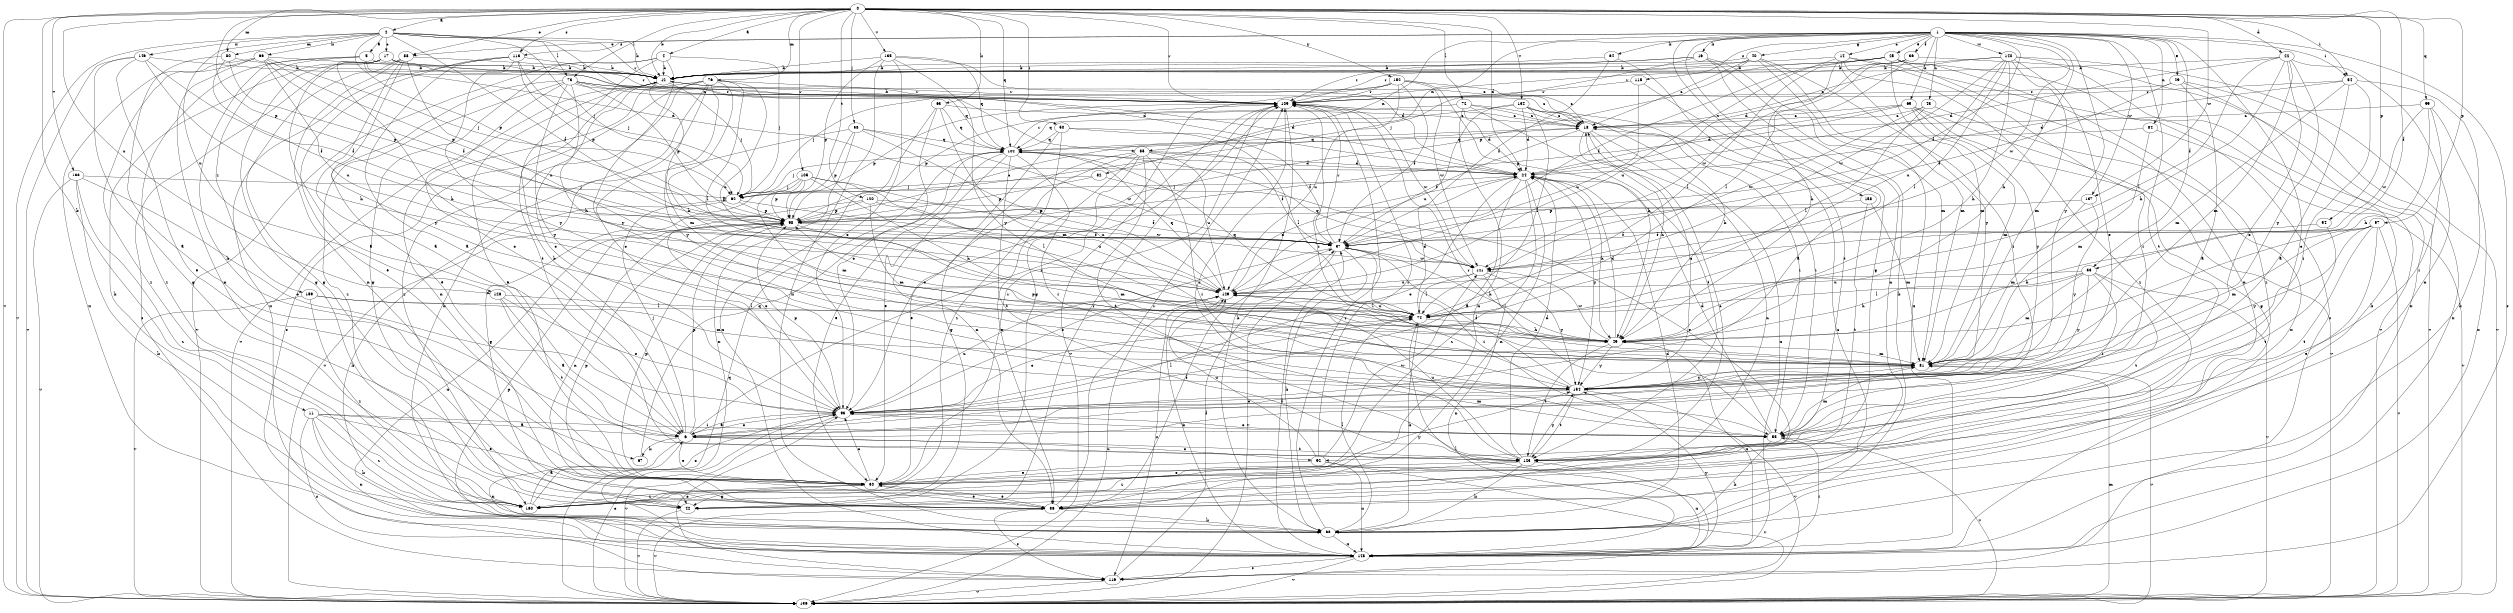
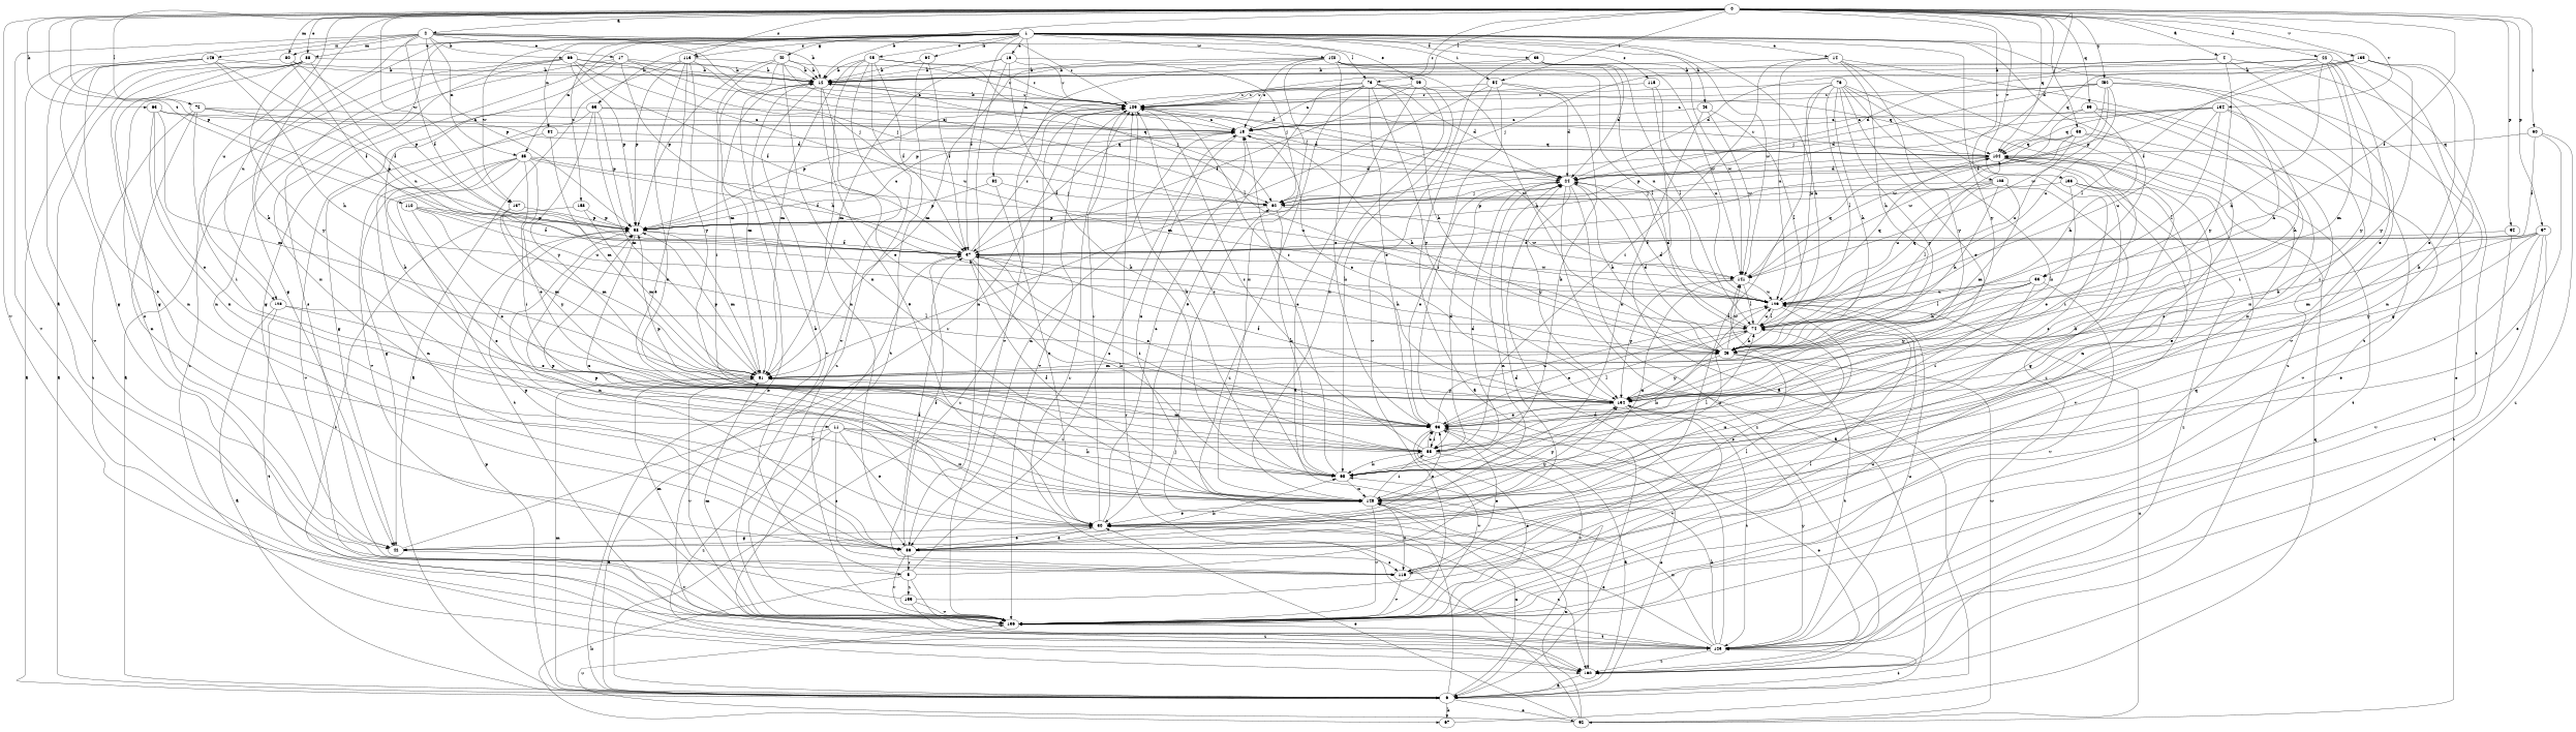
  strict digraph {
    0
    2
    4
    11
    12
    22
    24
    33
    50
    54
    58
    63
    72
    73
    76
    80
    88
    94
    97
    98
    99
    104
    105
    109
    113
-   120
+   120 [label=110]
    128
    133
    134
    135
    136
    137
-   152
+   152 [label=452]
    37
    85
    5
    17
    62
    66
    146
    42
    123
    154
    116
    160
    6
    148
    30
    55
    68
    81
    93
    49
    86
    74
    129
    141
    18
    1
    14
    16
    25
    29
    36
    40
    43
    64
    65
    82
    84
    92
    115
    140
    158
    67
    159
    0 -> 2 [label=a]
    0 -> 4 [label=a]
    0 -> 11 [label=b]
    0 -> 12 [label=b]
    0 -> 22 [label=d]
    0 -> 24 [label=d]
    0 -> 33 [label=f]
    0 -> 50 [label=i]
    0 -> 54 [label=i]
    0 -> 58 [label=j]
    0 -> 63 [label=k]
    0 -> 72 [label=l]
    0 -> 73 [label=l]
-   0 -> 76 [label=m]
    0 -> 80 [label=m]
    0 -> 88 [label=o]
    0 -> 94 [label=p]
    0 -> 97 [label=p]
    0 -> 98 [label=p]
    0 -> 99 [label=q]
    0 -> 104 [label=q]
    0 -> 105 [label=r]
    0 -> 109 [label=r]
    0 -> 113 [label=s]
    0 -> 120 [label=t]
    0 -> 128 [label=u]
    0 -> 133 [label=v]
    0 -> 134 [label=v]
    0 -> 135 [label=v]
    0 -> 136 [label=v]
    0 -> 137 [label=w]
    0 -> 152 [label=y]
    2 -> 12 [label=b]
    2 -> 73 [label=l]
    2 -> 80 [label=m]
    2 -> 98 [label=p]
    2 -> 109 [label=r]
    2 -> 128 [label=u]
    2 -> 136 [label=v]
    2 -> 37 [label=f]
    2 -> 85 [label=n]
    2 -> 5 [label=a]
    2 -> 17 [label=c]
    2 -> 62 [label=j]
    2 -> 66 [label=k]
    2 -> 146 [label=x]
    4 -> 12 [label=b]
    4 -> 136 [label=v]
    4 -> 62 [label=j]
-   4 -> 42 [label=g]
    4 -> 123 [label=t]
    4 -> 154 [label=y]
    11 -> 116 [label=s]
    11 -> 160 [label=z]
    11 -> 6 [label=a]
    11 -> 148 [label=x]
    11 -> 30 [label=e]
    11 -> 55 [label=i]
    11 -> 68 [label=k]
    12 -> 109 [label=r]
    12 -> 136 [label=v]
    12 -> 62 [label=j]
    12 -> 30 [label=e]
    12 -> 81 [label=m]
    12 -> 93 [label=o]
    22 -> 12 [label=b]
    22 -> 24 [label=d]
    22 -> 154 [label=y]
    22 -> 81 [label=m]
    22 -> 93 [label=o]
    22 -> 49 [label=h]
    22 -> 86 [label=n]
    22 -> 74 [label=l]
    24 -> 62 [label=j]
    24 -> 154 [label=y]
    24 -> 160 [label=z]
    24 -> 6 [label=a]
-   24 -> 93 [label=o]
+   93 -> 24 [label=o]
    24 -> 49 [label=h]
    24 -> 86 [label=n]
    33 -> 136 [label=v]
    33 -> 154 [label=y]
    33 -> 55 [label=i]
-   33 -> 81 [label=m]
    33 -> 49 [label=h]
    33 -> 74 [label=l]
    33 -> 129 [label=u]
    50 -> 104 [label=q]
    50 -> 37 [label=f]
    50 -> 160 [label=z]
    50 -> 30 [label=e]
-   50 -> 74 [label=l]
    54 -> 24 [label=d]
    54 -> 109 [label=r]
    54 -> 6 [label=a]
    54 -> 55 [label=i]
    54 -> 68 [label=k]
    54 -> 81 [label=m]
    58 -> 98 [label=p]
    58 -> 104 [label=q]
    58 -> 136 [label=v]
    58 -> 148 [label=x]
    58 -> 129 [label=u]
    58 -> 141 [label=w]
    63 -> 104 [label=q]
    63 -> 148 [label=x]
    63 -> 81 [label=m]
    63 -> 93 [label=o]
    63 -> 18 [label=c]
    72 -> 24 [label=d]
    72 -> 98 [label=p]
    72 -> 123 [label=t]
    72 -> 55 [label=i]
    72 -> 86 [label=n]
    72 -> 18 [label=c]
    73 -> 24 [label=d]
    73 -> 98 [label=p]
    73 -> 104 [label=q]
    73 -> 109 [label=r]
    73 -> 154 [label=y]
    73 -> 160 [label=z]
    73 -> 30 [label=e]
    73 -> 93 [label=o]
    73 -> 49 [label=h]
    73 -> 18 [label=c]
    76 -> 109 [label=r]
    76 -> 154 [label=y]
    76 -> 116 [label=s]
    76 -> 160 [label=z]
    76 -> 68 [label=k]
    76 -> 93 [label=o]
    76 -> 49 [label=h]
-   76 -> 86 [label=n]
+   76 -> 86 [label=f]
    76 -> 74 [label=l]
    76 -> 129 [label=u]
    80 -> 12 [label=b]
    80 -> 98 [label=p]
    80 -> 37 [label=f]
    80 -> 6 [label=a]
    88 -> 12 [label=b]
    88 -> 42 [label=g]
    88 -> 154 [label=y]
    88 -> 116 [label=s]
    88 -> 6 [label=a]
    88 -> 86 [label=n]
    88 -> 129 [label=u]
    94 -> 37 [label=f]
    94 -> 123 [label=t]
    97 -> 136 [label=v]
    97 -> 37 [label=f]
    97 -> 123 [label=t]
    97 -> 154 [label=y]
    97 -> 30 [label=e]
    97 -> 81 [label=m]
    97 -> 49 [label=h]
    98 -> 37 [label=f]
    98 -> 148 [label=x]
    98 -> 81 [label=m]
    98 -> 86 [label=n]
    98 -> 18 [label=c]
    99 -> 148 [label=x]
    99 -> 55 [label=i]
    99 -> 49 [label=h]
    99 -> 141 [label=w]
    99 -> 18 [label=c]
    104 -> 24 [label=d]
    104 -> 109 [label=r]
    104 -> 62 [label=j]
    104 -> 123 [label=t]
    104 -> 30 [label=e]
    104 -> 55 [label=i]
    104 -> 86 [label=n]
    105 -> 98 [label=p]
    105 -> 62 [label=j]
    105 -> 42 [label=g]
    105 -> 81 [label=m]
    105 -> 49 [label=h]
    105 -> 74 [label=l]
    105 -> 129 [label=u]
    109 -> 12 [label=b]
    109 -> 98 [label=p]
    109 -> 136 [label=v]
    109 -> 68 [label=k]
    109 -> 141 [label=w]
    109 -> 18 [label=c]
    113 -> 12 [label=b]
    113 -> 98 [label=p]
    113 -> 62 [label=j]
    113 -> 154 [label=y]
    113 -> 6 [label=a]
    113 -> 148 [label=x]
    113 -> 30 [label=e]
    120 -> 98 [label=p]
    120 -> 37 [label=f]
    120 -> 81 [label=m]
    120 -> 93 [label=o]
    120 -> 129 [label=u]
    128 -> 123 [label=t]
    128 -> 6 [label=a]
    128 -> 93 [label=o]
    128 -> 74 [label=l]
    133 -> 136 [label=v]
    133 -> 62 [label=j]
    133 -> 160 [label=z]
    133 -> 68 [label=k]
    133 -> 93 [label=o]
    134 -> 24 [label=d]
    134 -> 104 [label=q]
    134 -> 55 [label=i]
    134 -> 49 [label=h]
    134 -> 74 [label=l]
    134 -> 129 [label=u]
    134 -> 18 [label=c]
    135 -> 12 [label=b]
    135 -> 24 [label=d]
    135 -> 98 [label=p]
    135 -> 104 [label=q]
    135 -> 154 [label=y]
    135 -> 68 [label=k]
    135 -> 93 [label=o]
    136 -> 104 [label=q]
-   33 -> 123 [label=t]
+   136 -> 123 [label=t]
    136 -> 81 [label=m]
    136 -> 93 [label=o]
    136 -> 129 [label=u]
    137 -> 98 [label=p]
    137 -> 154 [label=y]
    137 -> 81 [label=m]
    152 -> 109 [label=r]
    152 -> 37 [label=f]
    152 -> 62 [label=j]
    152 -> 42 [label=g]
    152 -> 49 [label=h]
    152 -> 129 [label=u]
    152 -> 141 [label=w]
    152 -> 18 [label=c]
    37 -> 109 [label=r]
    37 -> 136 [label=v]
    37 -> 55 [label=i]
    37 -> 68 [label=k]
    37 -> 93 [label=o]
    37 -> 49 [label=h]
    37 -> 141 [label=w]
    85 -> 24 [label=d]
    85 -> 37 [label=f]
    85 -> 42 [label=g]
    85 -> 123 [label=t]
    85 -> 30 [label=e]
    85 -> 55 [label=i]
    85 -> 93 [label=o]
    85 -> 86 [label=n]
    85 -> 129 [label=u]
    5 -> 12 [label=b]
    5 -> 24 [label=d]
    5 -> 160 [label=z]
    5 -> 18 [label=c]
    5 -> 67 [label=k]
    5 -> 159 [label=z]
    17 -> 12 [label=b]
    17 -> 24 [label=d]
    17 -> 109 [label=r]
    17 -> 42 [label=g]
    17 -> 6 [label=a]
    17 -> 68 [label=k]
    17 -> 49 [label=h]
    62 -> 98 [label=p]
    62 -> 68 [label=k]
    62 -> 141 [label=w]
    66 -> 12 [label=b]
    66 -> 98 [label=p]
    66 -> 37 [label=f]
    66 -> 62 [label=j]
    66 -> 160 [label=z]
    66 -> 148 [label=x]
    66 -> 86 [label=n]
    66 -> 129 [label=u]
    146 -> 12 [label=b]
    146 -> 136 [label=v]
    146 -> 37 [label=f]
    146 -> 42 [label=g]
    146 -> 30 [label=e]
    146 -> 49 [label=h]
    42 -> 109 [label=r]
    42 -> 136 [label=v]
    123 -> 24 [label=d]
    123 -> 109 [label=r]
    123 -> 154 [label=y]
    123 -> 160 [label=z]
    123 -> 148 [label=x]
    123 -> 30 [label=e]
    123 -> 68 [label=k]
    123 -> 129 [label=u]
    154 -> 109 [label=r]
    154 -> 136 [label=v]
    154 -> 37 [label=f]
    154 -> 123 [label=t]
    154 -> 93 [label=o]
    154 -> 18 [label=c]
    116 -> 136 [label=v]
    116 -> 37 [label=f]
    116 -> 93 [label=o]
    116 -> 74 [label=l]
    160 -> 6 [label=a]
    160 -> 93 [label=o]
    6 -> 12 [label=b]
    6 -> 98 [label=p]
    6 -> 109 [label=r]
    6 -> 62 [label=j]
    6 -> 123 [label=t]
    6 -> 148 [label=x]
    6 -> 81 [label=m]
    6 -> 93 [label=o]
    6 -> 92 [label=o]
    6 -> 67 [label=k]
    148 -> 98 [label=p]
    148 -> 136 [label=v]
    148 -> 37 [label=f]
    148 -> 154 [label=y]
    148 -> 116 [label=s]
-   6 -> 30 [label=e]
+   148 -> 30 [label=e]
    148 -> 55 [label=i]
    148 -> 129 [label=u]
    30 -> 98 [label=p]
    30 -> 109 [label=r]
    30 -> 42 [label=g]
    30 -> 154 [label=y]
    30 -> 160 [label=z]
    30 -> 93 [label=o]
    30 -> 86 [label=e]
    30 -> 18 [label=c]
    55 -> 24 [label=d]
    55 -> 109 [label=r]
    55 -> 136 [label=v]
    55 -> 68 [label=k]
    55 -> 81 [label=m]
    55 -> 93 [label=o]
    68 -> 24 [label=d]
    68 -> 109 [label=r]
    68 -> 148 [label=x]
    68 -> 74 [label=l]
    68 -> 18 [label=c]
    81 -> 98 [label=p]
    81 -> 136 [label=v]
    81 -> 154 [label=y]
    93 -> 98 [label=p]
    93 -> 136 [label=v]
    93 -> 6 [label=a]
    93 -> 55 [label=i]
    93 -> 74 [label=l]
    93 -> 129 [label=u]
    49 -> 24 [label=d]
    49 -> 123 [label=t]
    49 -> 154 [label=y]
    49 -> 148 [label=x]
    49 -> 81 [label=m]
    49 -> 141 [label=w]
    86 -> 98 [label=p]
-   86 -> 109 [label=r]
+   86 -> 5 [label=r]
    86 -> 136 [label=v]
    86 -> 37 [label=f]
    86 -> 116 [label=s]
    86 -> 30 [label=e]
    86 -> 68 [label=k]
    74 -> 24 [label=d]
    74 -> 104 [label=q]
    74 -> 68 [label=k]
    74 -> 93 [label=o]
    74 -> 49 [label=h]
    74 -> 129 [label=u]
    129 -> 24 [label=d]
    129 -> 104 [label=q]
    129 -> 116 [label=s]
    129 -> 74 [label=l]
    141 -> 104 [label=q]
    141 -> 154 [label=y]
    141 -> 148 [label=x]
    141 -> 74 [label=l]
    141 -> 129 [label=u]
    18 -> 104 [label=q]
    18 -> 37 [label=f]
    18 -> 148 [label=x]
    18 -> 49 [label=h]
    18 -> 86 [label=n]
    1 -> 33 [label=f]
    1 -> 54 [label=i]
    1 -> 88 [label=o]
    1 -> 113 [label=s]
    1 -> 137 [label=w]
    1 -> 37 [label=f]
    1 -> 85 [label=n]
    1 -> 42 [label=g]
    1 -> 123 [label=t]
    1 -> 154 [label=y]
    1 -> 116 [label=s]
    1 -> 49 [label=h]
    1 -> 141 [label=w]
    1 -> 14 [label=c]
-   1 -> 16 [label=k]
+   1 -> 16 [label=c]
    1 -> 25 [label=e]
    1 -> 29 [label=e]
    1 -> 36 [label=f]
    1 -> 40 [label=g]
    1 -> 43 [label=h]
    1 -> 64 [label=k]
    1 -> 65 [label=k]
    1 -> 82 [label=n]
    1 -> 84 [label=n]
    1 -> 92 [label=o]
    1 -> 115 [label=s]
    1 -> 140 [label=w]
    1 -> 158 [label=z]
    14 -> 12 [label=b]
    14 -> 154 [label=y]
    14 -> 116 [label=s]
    14 -> 160 [label=z]
    14 -> 55 [label=i]
    14 -> 49 [label=h]
    14 -> 129 [label=u]
    16 -> 12 [label=b]
    16 -> 109 [label=r]
    16 -> 62 [label=j]
    16 -> 68 [label=k]
    16 -> 81 [label=m]
    16 -> 86 [label=n]
    25 -> 12 [label=b]
    25 -> 109 [label=r]
    25 -> 136 [label=v]
    25 -> 37 [label=f]
    25 -> 160 [label=z]
    25 -> 81 [label=m]
    25 -> 86 [label=n]
    25 -> 74 [label=l]
    29 -> 109 [label=r]
    29 -> 37 [label=f]
    29 -> 6 [label=a]
    29 -> 148 [label=x]
    29 -> 68 [label=k]
    36 -> 12 [label=b]
    36 -> 24 [label=d]
    36 -> 136 [label=v]
    36 -> 74 [label=l]
    36 -> 141 [label=w]
    40 -> 12 [label=b]
    40 -> 98 [label=p]
    40 -> 109 [label=r]
    40 -> 148 [label=x]
    40 -> 55 [label=i]
    40 -> 81 [label=m]
    40 -> 18 [label=c]
    43 -> 148 [label=x]
    43 -> 74 [label=l]
    43 -> 141 [label=w]
    43 -> 18 [label=c]
    64 -> 12 [label=b]
    64 -> 37 [label=f]
    64 -> 123 [label=t]
    65 -> 24 [label=d]
    65 -> 98 [label=p]
    65 -> 136 [label=v]
    65 -> 42 [label=g]
    65 -> 154 [label=y]
    65 -> 81 [label=m]
    65 -> 18 [label=c]
    82 -> 98 [label=p]
    82 -> 62 [label=j]
    82 -> 30 [label=e]
    84 -> 104 [label=q]
    84 -> 136 [label=v]
    84 -> 81 [label=m]
    92 -> 109 [label=r]
    92 -> 136 [label=v]
    92 -> 148 [label=x]
    92 -> 30 [label=e]
    92 -> 129 [label=u]
    92 -> 141 [label=w]
    115 -> 109 [label=r]
    115 -> 6 [label=a]
    115 -> 129 [label=u]
    140 -> 12 [label=b]
    140 -> 136 [label=v]
    140 -> 148 [label=x]
    140 -> 81 [label=m]
    140 -> 93 [label=o]
    140 -> 49 [label=h]
    140 -> 74 [label=l]
    140 -> 129 [label=u]
    140 -> 141 [label=w]
    140 -> 18 [label=c]
    158 -> 98 [label=p]
    158 -> 123 [label=t]
    158 -> 81 [label=m]
    67 -> 104 [label=q]
    159 -> 136 [label=v]
    159 -> 160 [label=z]
    159 -> 81 [label=m]
    159 -> 74 [label=l]
  }
